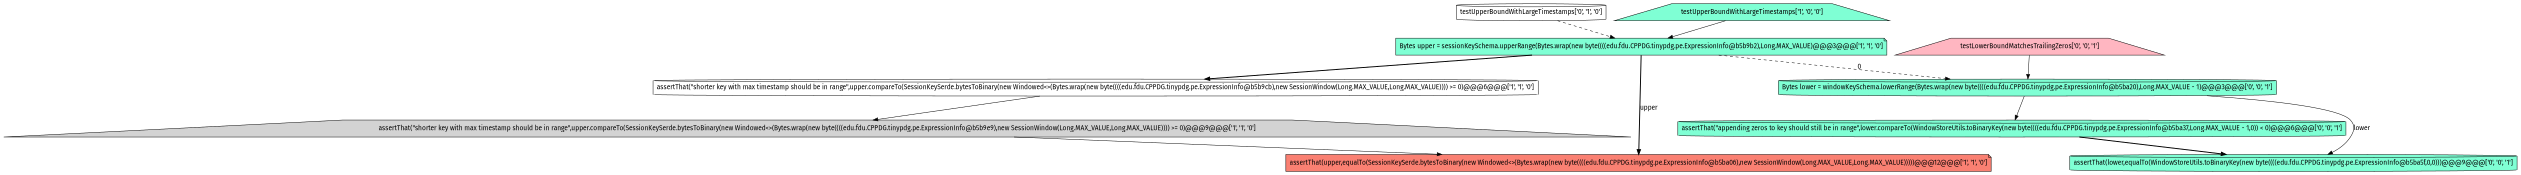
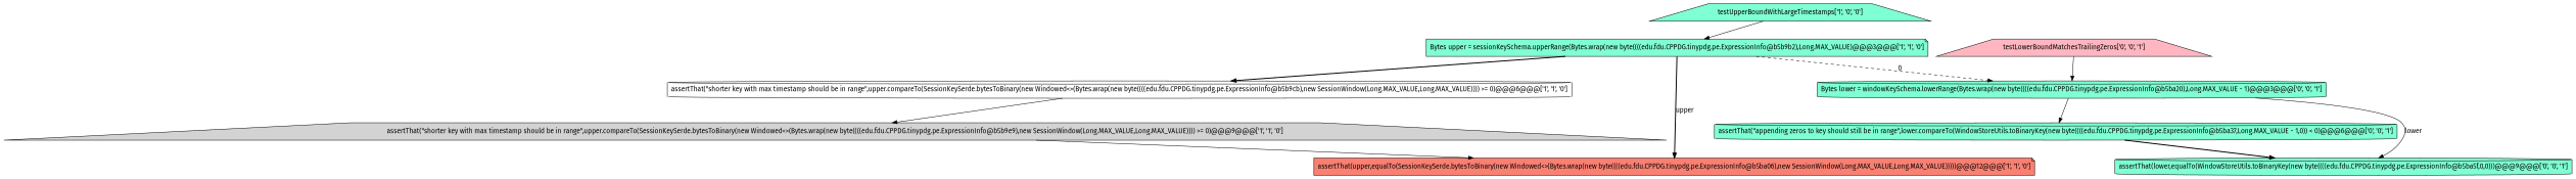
  digraph {
    fontname="Fira Sans"
    node [fillcolor=aquamarine shape=cylinder style=filled fontname="Fira Sans"]
    edge [style=solid fontname="Fira Sans"]
-   n1 [fillcolor=white label="testUpperBoundWithLargeTimestamps['0', '1', '0']"]
    n2 [label="Bytes upper = sessionKeySchema.upperRange(Bytes.wrap(new byte((((edu.fdu.CPPDG.tinypdg.pe.ExpressionInfo@b5b9b2),Long.MAX_VALUE)@@@3@@@['1', '1', '0']" shape=note]
    n3 [label="Bytes lower = windowKeySchema.lowerRange(Bytes.wrap(new byte((((edu.fdu.CPPDG.tinypdg.pe.ExpressionInfo@b5ba20),Long.MAX_VALUE - 1)@@@3@@@['0', '0', '1']"]
    n4 [label="assertThat(\"appending zeros to key should still be in range\",lower.compareTo(WindowStoreUtils.toBinaryKey(new byte((((edu.fdu.CPPDG.tinypdg.pe.ExpressionInfo@b5ba37,Long.MAX_VALUE - 1,0)) < 0)@@@6@@@['0', '0', '1']"]
    n5 [label="assertThat(lower,equalTo(WindowStoreUtils.toBinaryKey(new byte((((edu.fdu.CPPDG.tinypdg.pe.ExpressionInfo@b5ba5f,0,0)))@@@9@@@['0', '0', '1']"]
    n6 [fillcolor=white label="assertThat(\"shorter key with max timestamp should be in range\",upper.compareTo(SessionKeySerde.bytesToBinary(new Windowed<>(Bytes.wrap(new byte((((edu.fdu.CPPDG.tinypdg.pe.ExpressionInfo@b5b9cb),new SessionWindow(Long.MAX_VALUE,Long.MAX_VALUE)))) >= 0)@@@6@@@['1', '1', '0']"]
    n7 [fillcolor=lightgrey label="assertThat(\"shorter key with max timestamp should be in range\",upper.compareTo(SessionKeySerde.bytesToBinary(new Windowed<>(Bytes.wrap(new byte((((edu.fdu.CPPDG.tinypdg.pe.ExpressionInfo@b5b9e9),new SessionWindow(Long.MAX_VALUE,Long.MAX_VALUE)))) >= 0)@@@9@@@['1', '1', '0']" shape=trapezium]
    n8 [fillcolor=lightpink label="testLowerBoundMatchesTrailingZeros['0', '0', '1']" shape=trapezium]
    n9 [fillcolor=salmon label="assertThat(upper,equalTo(SessionKeySerde.bytesToBinary(new Windowed<>(Bytes.wrap(new byte((((edu.fdu.CPPDG.tinypdg.pe.ExpressionInfo@b5ba06),new SessionWindow(Long.MAX_VALUE,Long.MAX_VALUE)))))@@@12@@@['1', '1', '0']" shape=note]
    n10 [label="testUpperBoundWithLargeTimestamps['1', '0', '0']" shape=trapezium]
-   n1 -> n2 [style=dashed]
    n2 -> n3 [label=0 style=dashed]
    n2 -> n6 [style=bold]
    n2 -> n9 [label=upper style=bold]
    n3 -> n4
    n3 -> n5 [label=lower]
    n4 -> n5 [style=bold]
    n6 -> n7
    n7 -> n9
    n8 -> n3
    n10 -> n2
  }
